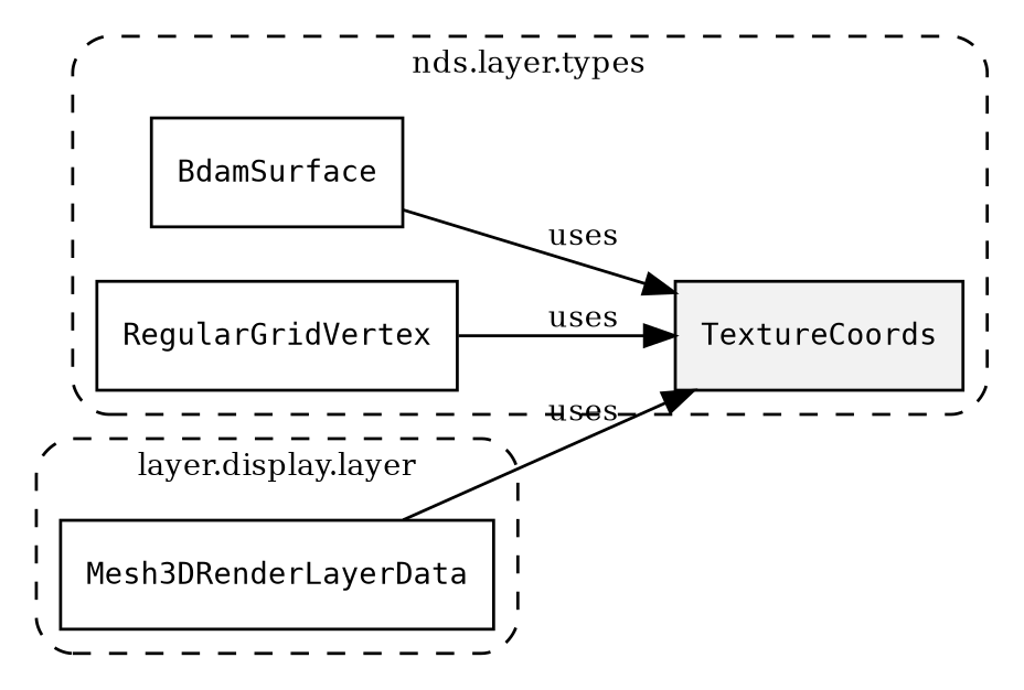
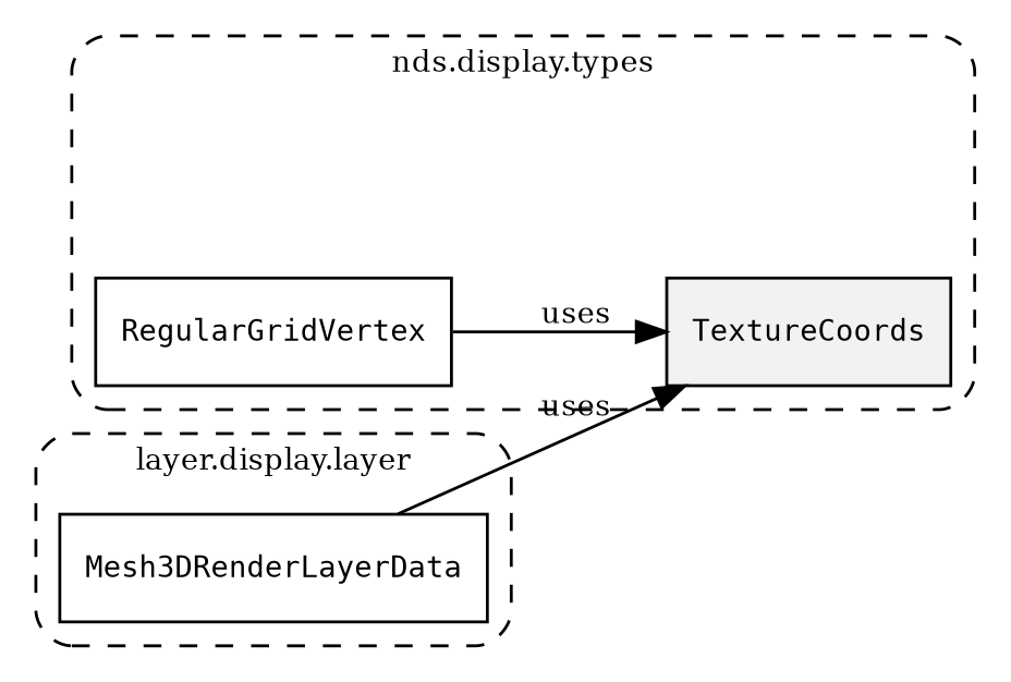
  digraph {
    fontname="DejaVu Serif"
    fontsize=10
    rankdir=LR
    node [fontname="DejaVu Serif" fontsize=10 shape=box]
    edge [fontname="DejaVu Serif" fontsize=10]
    n1 [fillcolor="#0000000D" label=<<font face="monospace"><table align="center" border="0" cellspacing="0" cellpadding="0"><tr><td href="../../../content/packages/nds.display.types.html#Structure-TextureCoords" title="Structure defined in nds.display.types">TextureCoords</td></tr></table></font>> style=filled]
-   n2 [label=<<font face="monospace"><table align="center" border="0" cellspacing="0" cellpadding="0"><tr><td href="../../../content/packages/nds.display.types.html#Structure-BdamSurface" title="Structure defined in nds.display.types">BdamSurface</td></tr></table></font>>]
    n3 [label=<<font face="monospace"><table align="center" border="0" cellspacing="0" cellpadding="0"><tr><td href="../../../content/packages/nds.display.types.html#Structure-RegularGridVertex" title="Structure defined in nds.display.types">RegularGridVertex</td></tr></table></font>>]
    n4 [label=<<font face="monospace"><table align="center" border="0" cellspacing="0" cellpadding="0"><tr><td href="../../../content/packages/nds.display.layer.html#Structure-Mesh3DRenderLayerData" title="Structure defined in nds.display.layer">Mesh3DRenderLayerData</td></tr></table></font>>]
    subgraph cluster_1 {
-     label="nds.layer.types"
+     label="nds.display.types"
      style="dashed, rounded"
      n1
-     n2
      n3
    }
    subgraph cluster_2 {
      label="layer.display.layer"
      style="dashed, rounded"
      n4
    }
-   n2 -> n1 [label=uses]
    n3 -> n1 [label=uses]
    n4 -> n1 [label=uses]
  }
